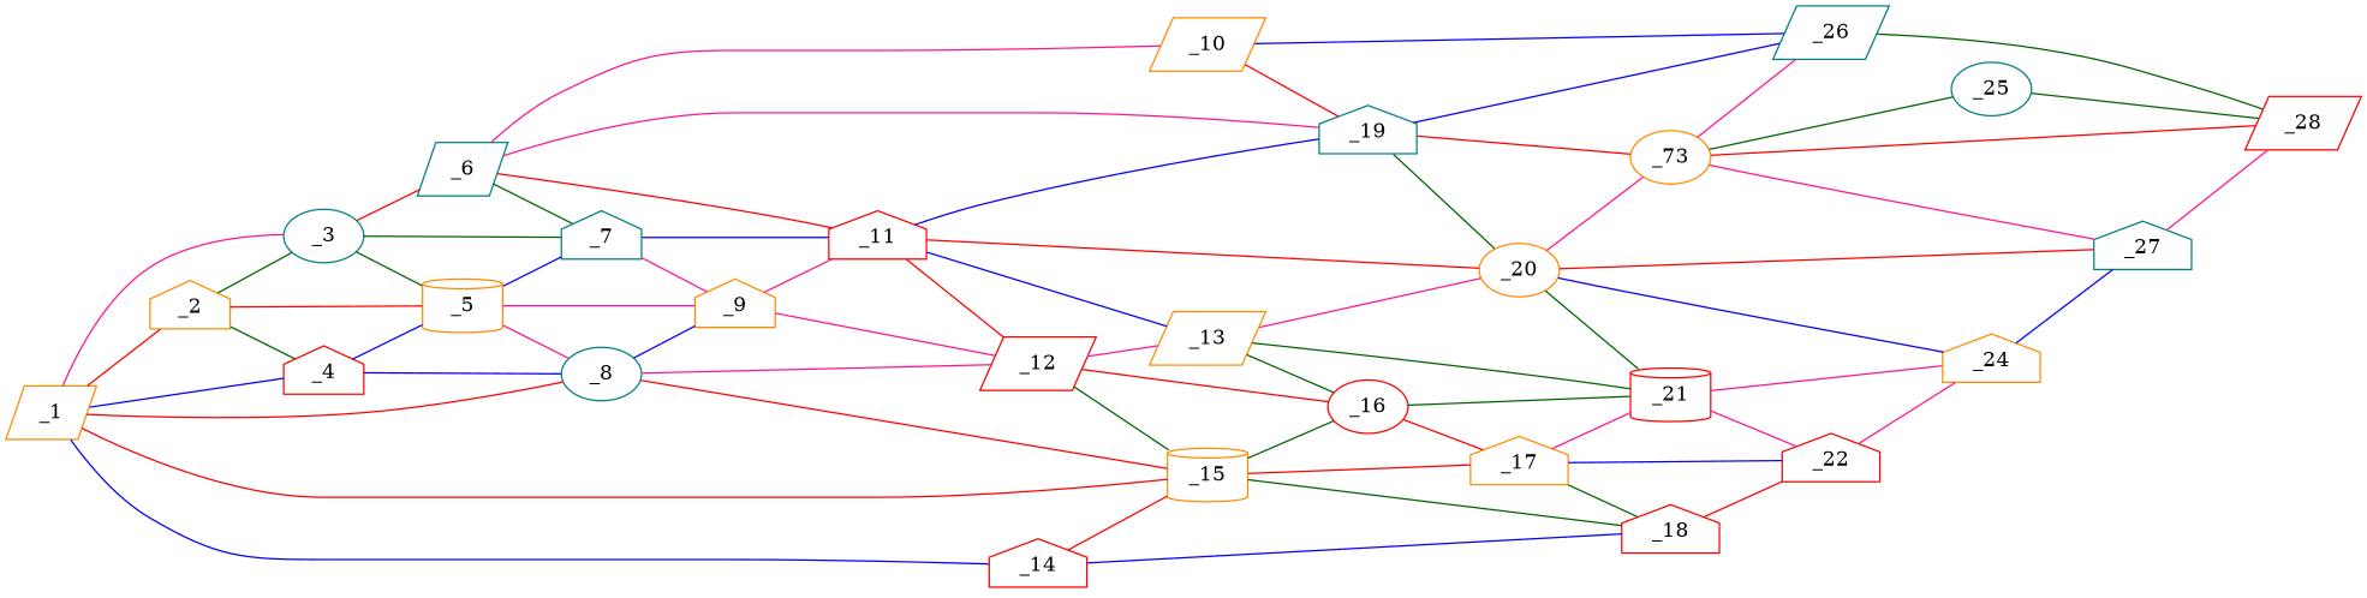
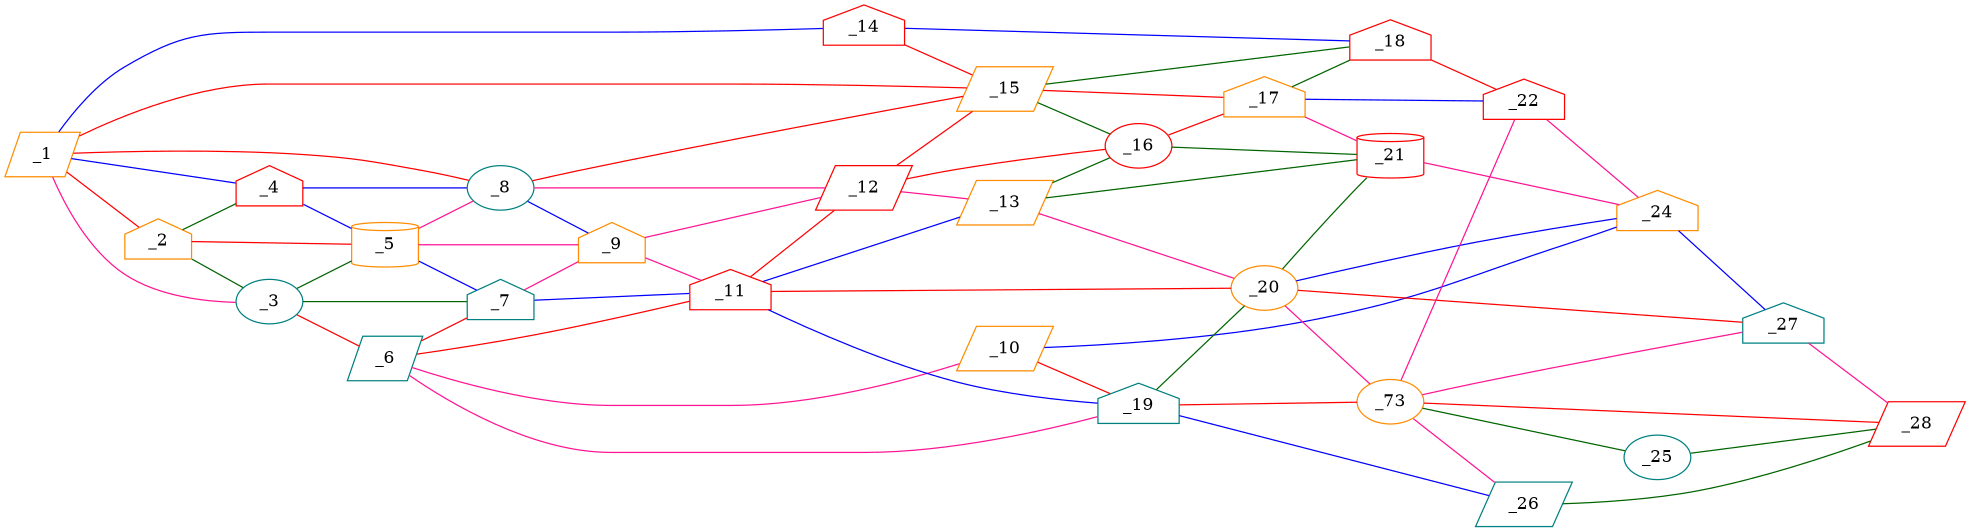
  graph {
    rankdir=LR
    node [color=darkorange shape=house x=71 y=72]
    edge [color=red valence=2]
    _1 [shape=parallelogram x=8 y=100]
    _14 [color=red y=120]
    _2 [x=20 y=75]
    _3 [color=teal shape=ellipse x=23 y=51]
    _4 [color=red x=30]
    _8 [color=teal shape=ellipse x=39]
-   _15 [shape=cylinder x=74 y=105]
+   _15 [shape=parallelogram x=74 y=105]
    _18 [color=red x=87 y=111]
    _5 [shape=cylinder x=31 y=67]
    _6 [color=teal shape=parallelogram x=38 y=26]
    _7 [color=teal x=38 y=58]
    _9 [x=42 y=64]
    _12 [color=red shape=parallelogram x=64 y=79]
    _16 [color=red shape=ellipse x=75 y=79]
    _17 [x=87 y=96]
    _22 [color=red x=97 y=94]
    _10 [shape=parallelogram x=52 y=6]
    _11 [color=red x=64 y=65]
    _19 [color=teal x=90 y=34]
    _13 [shape=parallelogram y=70]
    _21 [color=red shape=cylinder x=94 y=78]
    _26 [color=teal shape=parallelogram x=120 y=12]
    _20 [shape=ellipse x=93 y=56]
    n24 [label=_73 shape=ellipse x=106 y=34]
    _28 [color=red shape=parallelogram x=122 y=38]
    _24 [x=113 y=65]
    _27 [color=teal x=121 y=47]
    _25 [color=teal shape=ellipse x=119 y=30]
    _1 -- _14 [color=blue]
    _1 -- _2
    _1 -- _3 [color=deeppink valence=1]
    _1 -- _4 [color=blue]
    _1 -- _8
    _1 -- _15
    _14 -- _15
    _14 -- _18 [color=blue valence=1]
    _2 -- _3 [color=darkgreen]
    _2 -- _4 [color=darkgreen]
    _2 -- _5
    _3 -- _5 [color=darkgreen]
    _3 -- _6 [valence=1]
    _3 -- _7 [color=darkgreen valence=1]
    _4 -- _8 [color=blue]
    _4 -- _5 [color=blue]
    _8 -- _15
    _8 -- _9 [color=blue]
    _8 -- _12 [color=deeppink]
    _15 -- _18 [color=darkgreen]
    _15 -- _16 [color=darkgreen]
    _15 -- _17
    _18 -- _22 [valence=1]
    _5 -- _8 [color=deeppink]
    _5 -- _7 [color=blue]
    _5 -- _9 [color=deeppink]
-   _6 -- _7 [color=darkgreen]
+   _6 -- _7
    _6 -- _10 [color=deeppink valence=1]
    _6 -- _11
    _6 -- _19 [color=deeppink]
    _7 -- _9 [color=deeppink]
    _7 -- _11 [color=blue]
    _9 -- _12 [color=deeppink valence=1]
    _9 -- _11 [color=deeppink]
-   _12 -- _15 [color=darkgreen valence=1]
+   _12 -- _15 [valence=1]
    _12 -- _16 [valence=1]
    _12 -- _13 [color=deeppink valence=1]
    _16 -- _17
    _16 -- _21 [color=darkgreen]
    _17 -- _18 [color=darkgreen]
    _17 -- _22 [color=blue valence=1]
    _17 -- _21 [color=deeppink]
    _22 -- _24 [color=deeppink valence=1]
    _10 -- _19
-   _10 -- _26 [color=blue valence=1]
+   _10 -- _24 [color=blue valence=1]
    _11 -- _12
    _11 -- _19 [color=blue]
    _11 -- _13 [color=blue]
    _11 -- _20 [valence=1]
    _19 -- _26 [color=blue valence=1]
    _19 -- _20 [color=darkgreen valence=1]
    _19 -- n24
    _13 -- _16 [color=darkgreen]
    _13 -- _21 [color=darkgreen]
    _13 -- _20 [color=deeppink]
-   _21 -- _22 [color=deeppink]
+   n24 -- _22 [color=deeppink]
    _21 -- _24 [color=deeppink valence=1]
    _26 -- _28 [color=darkgreen valence=1]
    _20 -- _21 [color=darkgreen valence=1]
    _20 -- n24 [color=deeppink]
    _20 -- _24 [color=blue]
    _20 -- _27
    n24 -- _26 [color=deeppink valence=1]
    n24 -- _28 [valence=1]
    n24 -- _27 [color=deeppink]
    n24 -- _25 [color=darkgreen]
    _24 -- _27 [color=blue valence=1]
    _27 -- _28 [color=deeppink valence=1]
    _25 -- _28 [color=darkgreen valence=1]
  }
